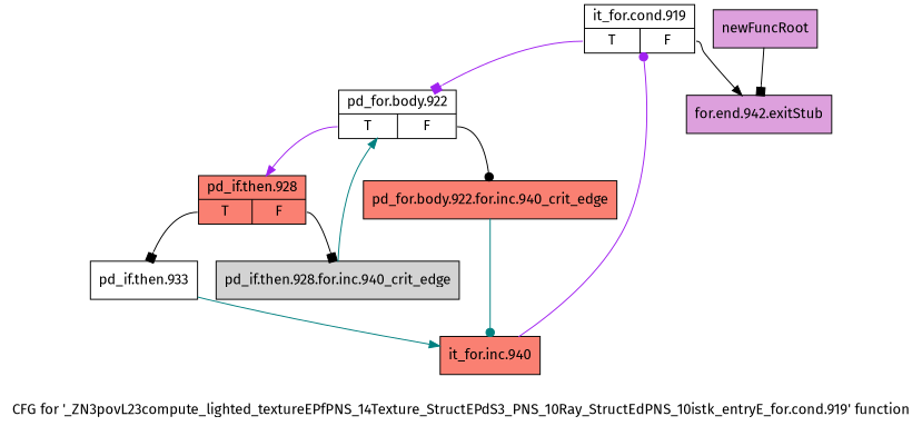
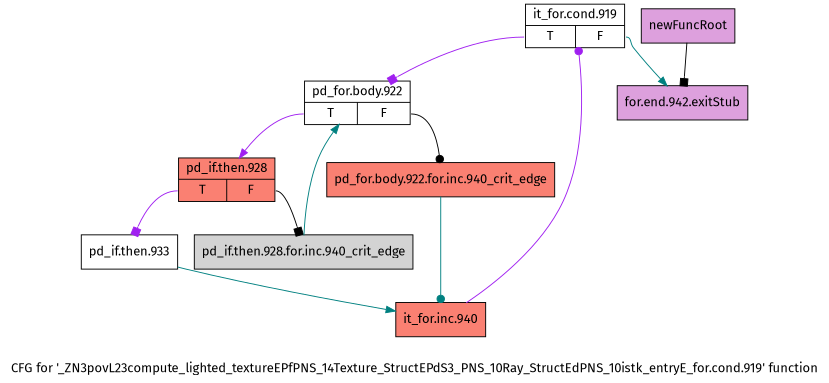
  digraph {
    fontname="Fira Sans"
    label="CFG for '_ZN3povL23compute_lighted_textureEPfPNS_14Texture_StructEPdS3_PNS_10Ray_StructEdPNS_10istk_entryE_for.cond.919' function"
    node [fillcolor=white fontname="Fira Sans" shape=record style=filled]
    edge [arrowhead=box color=teal fontname="Fira Sans"]
    n1 [fillcolor=plum label="{newFuncRoot}"]
    n2 [fillcolor=plum label="{for.end.942.exitStub}"]
    n3 [label="{it_for.cond.919|{<s0>T|<s1>F}}"]
    n4 [label="{pd_for.body.922|{<s0>T|<s1>F}}"]
    n5 [fillcolor=salmon label="{pd_if.then.928|{<s0>T|<s1>F}}"]
    n6 [fillcolor=salmon label="{pd_for.body.922.for.inc.940_crit_edge}"]
    n7 [label="{pd_if.then.933}"]
    n8 [fillcolor=lightgrey label="{pd_if.then.928.for.inc.940_crit_edge}"]
    n9 [fillcolor=salmon label="{it_for.inc.940}"]
    n1 -> n2 [color=black]
-   n3 -> n2 [arrowhead=normal color=black tailport=s1]
+   n3 -> n2 [arrowhead=normal tailport=s1]
    n3 -> n4 [color=purple tailport=s0]
    n4 -> n5 [arrowhead=normal color=purple tailport=s0]
    n4 -> n6 [arrowhead=dot color=black tailport=s1]
-   n5 -> n7 [color=black tailport=s0]
+   n5 -> n7 [color=purple tailport=s0]
    n5 -> n8 [color=black tailport=s1]
    n6 -> n9 [arrowhead=dot]
    n7 -> n9 [arrowhead=normal]
    n8 -> n4 [arrowhead=normal]
    n9 -> n3 [arrowhead=dot color=purple]
  }
